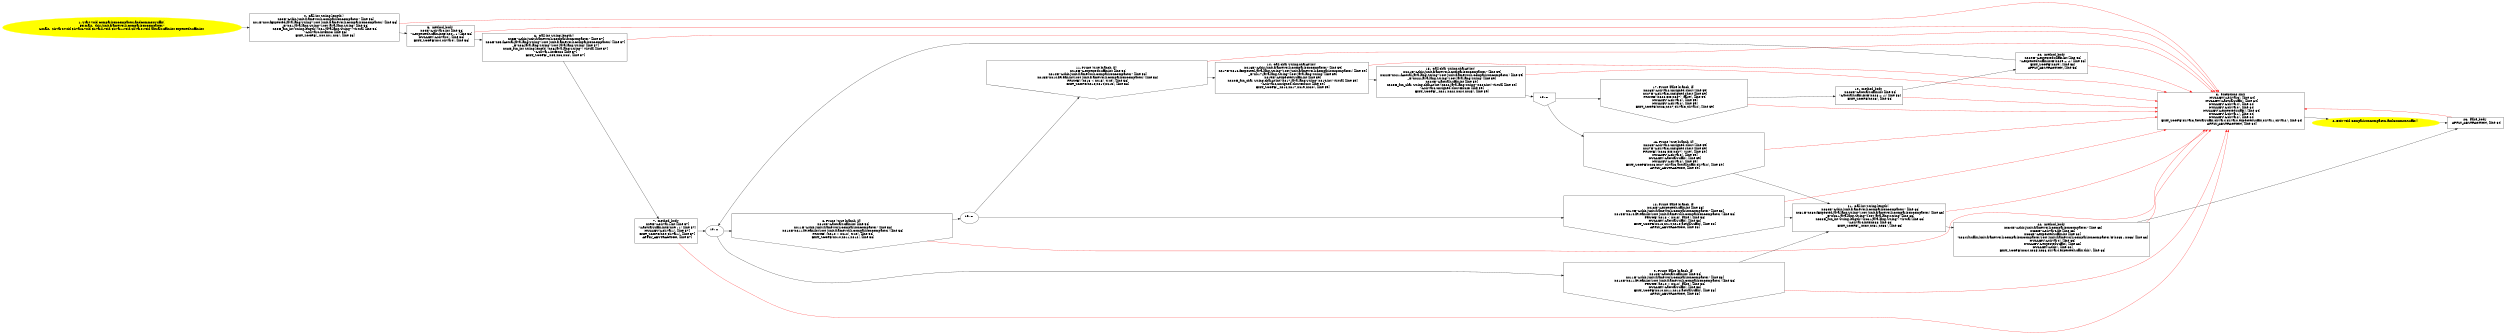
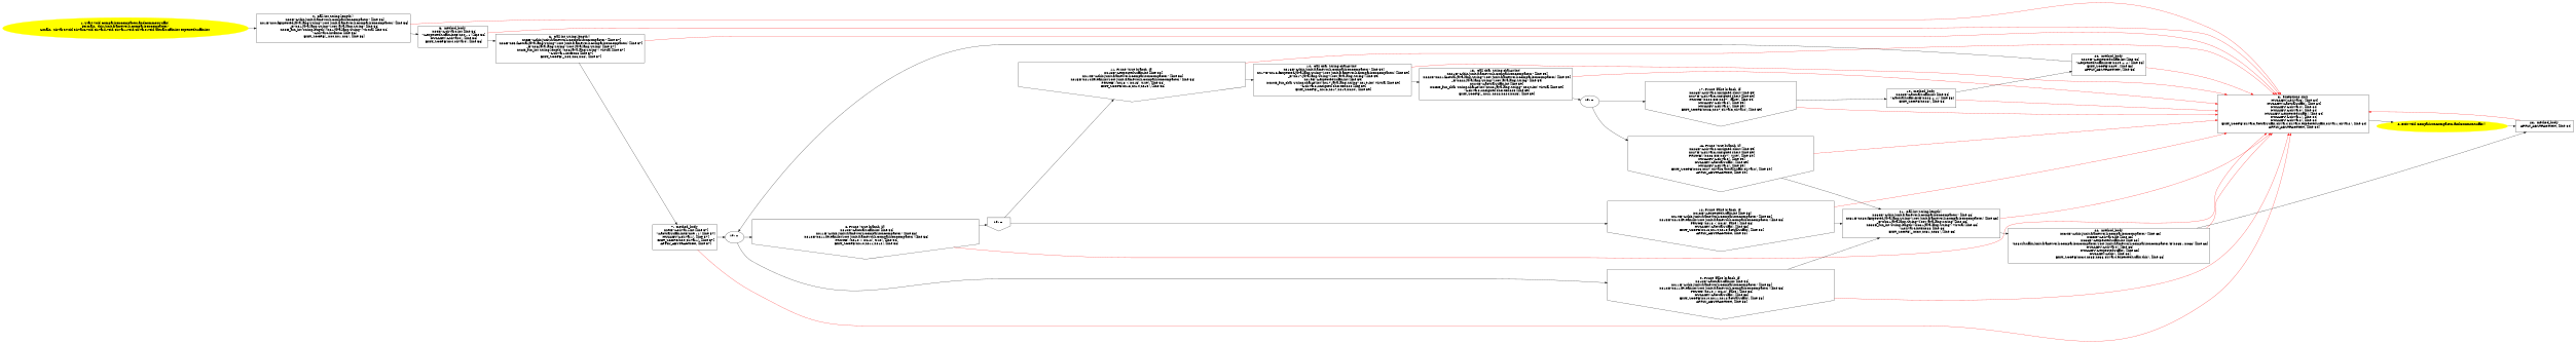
  digraph {
    rankdir=LR
    node [shape=box]
    n1 [color=yellow label="1: Start void ComparisonCompactor.findCommonSuffix()\nFormals:  this:junit.framework.ComparisonCompactor*\nLocals:  $irvar4:void $irvar3:void $irvar2:void $irvar1:void $irvar0:void actualSuffix:int expectedSuffix:int \n  " style=filled shape=""]
    n2 [label="4:  Call int String.length() \n   n$0=*&this:junit.framework.ComparisonCompactor* [line 56]\n  n$1=*n$0.fExpected:java.lang.String*(root junit.framework.ComparisonCompactor) [line 56]\n  _=*n$1:java.lang.String*(root java.lang.String) [line 56]\n  n$3=_fun_int String.length()(n$1:java.lang.String*) virtual [line 56]\n  *&$irvar0:int=n$3 [line 56]\n  EXIT_SCOPE(_,n$0,n$1,n$3); [line 56]\n "]
    n3 [label="3:  exceptions sink \n   NULLIFY(&$irvar3); [line 64]\n  NULLIFY(&actualSuffix); [line 64]\n  NULLIFY(&$irvar4); [line 64]\n  NULLIFY(&$irvar0); [line 64]\n  NULLIFY(&expectedSuffix); [line 64]\n  NULLIFY(&$irvar1); [line 64]\n  NULLIFY(&$irvar2); [line 64]\n  EXIT_SCOPE($irvar3,actualSuffix,$irvar4,$irvar0,expectedSuffix,$irvar1,$irvar2); [line 64]\n  APPLY_ABSTRACTION; [line 64]\n "]
    n4 [label="5:  method_body \n   n$4=*&$irvar0:int [line 56]\n  *&expectedSuffix:int=(n$4 - 1) [line 56]\n  NULLIFY(&$irvar0); [line 56]\n  EXIT_SCOPE(n$4,$irvar0); [line 56]\n "]
    n5 [color=yellow label="2: Exit void ComparisonCompactor.findCommonSuffix() \n  " style=filled shape=""]
    n6 [label="6:  Call int String.length() \n   n$5=*&this:junit.framework.ComparisonCompactor* [line 57]\n  n$6=*n$5.fActual:java.lang.String*(root junit.framework.ComparisonCompactor) [line 57]\n  _=*n$6:java.lang.String*(root java.lang.String) [line 57]\n  n$8=_fun_int String.length()(n$6:java.lang.String*) virtual [line 57]\n  *&$irvar1:int=n$8 [line 57]\n  EXIT_SCOPE(_,n$5,n$6,n$8); [line 57]\n "]
-   n7 [label="23:  false_body \n   APPLY_ABSTRACTION; [line 64]\n "]
+   n7 [label="23:  method_body \n   APPLY_ABSTRACTION; [line 64]\n "]
    n8 [label="7:  method_body \n   n$9=*&$irvar1:int [line 57]\n  *&actualSuffix:int=(n$9 - 1) [line 57]\n  NULLIFY(&$irvar1); [line 57]\n  EXIT_SCOPE(n$9,$irvar1); [line 57]\n  APPLY_ABSTRACTION; [line 57]\n "]
    n9 [label="10: + \n  " shape=""]
    n10 [label="8: Prune (true branch, if) \n   n$10=*&actualSuffix:int [line 58]\n  n$11=*&this:junit.framework.ComparisonCompactor* [line 58]\n  n$12=*n$11.fPrefix:int(root junit.framework.ComparisonCompactor) [line 58]\n  PRUNE(!(n$10 < n$12), true); [line 58]\n  EXIT_SCOPE(n$10,n$11,n$12); [line 58]\n " shape=invhouse]
    n11 [label="9: Prune (false branch, if) \n   n$10=*&actualSuffix:int [line 58]\n  n$11=*&this:junit.framework.ComparisonCompactor* [line 58]\n  n$12=*n$11.fPrefix:int(root junit.framework.ComparisonCompactor) [line 58]\n  PRUNE((n$10 < n$12), false); [line 58]\n  NULLIFY(&actualSuffix); [line 58]\n  EXIT_SCOPE(n$10,n$11,n$12,actualSuffix); [line 58]\n  APPLY_ABSTRACTION; [line 58]\n " shape=invhouse]
-   n12 [label="13: + \n  " shape=""]
+   n12 [label="13: + \n  " shape=invhouse]
    n13 [label="21:  Call int String.length() \n   n$30=*&this:junit.framework.ComparisonCompactor* [line 63]\n  n$31=*n$30.fExpected:java.lang.String*(root junit.framework.ComparisonCompactor) [line 63]\n  _=*n$31:java.lang.String*(root java.lang.String) [line 63]\n  n$33=_fun_int String.length()(n$31:java.lang.String*) virtual [line 63]\n  *&$irvar4:int=n$33 [line 63]\n  EXIT_SCOPE(_,n$30,n$31,n$33); [line 63]\n "]
    n14 [label="11: Prune (true branch, if) \n   n$13=*&expectedSuffix:int [line 58]\n  n$14=*&this:junit.framework.ComparisonCompactor* [line 58]\n  n$15=*n$14.fPrefix:int(root junit.framework.ComparisonCompactor) [line 58]\n  PRUNE(!(n$13 < n$15), true); [line 58]\n  EXIT_SCOPE(n$13,n$14,n$15); [line 58]\n " shape=invhouse]
    n15 [label="12: Prune (false branch, if) \n   n$13=*&expectedSuffix:int [line 58]\n  n$14=*&this:junit.framework.ComparisonCompactor* [line 58]\n  n$15=*n$14.fPrefix:int(root junit.framework.ComparisonCompactor) [line 58]\n  PRUNE((n$13 < n$15), false); [line 58]\n  NULLIFY(&actualSuffix); [line 58]\n  EXIT_SCOPE(n$13,n$14,n$15,actualSuffix); [line 58]\n  APPLY_ABSTRACTION; [line 58]\n " shape=invhouse]
    n16 [label="14:  Call char String.charAt(int) \n   n$16=*&this:junit.framework.ComparisonCompactor* [line 59]\n  n$17=*n$16.fExpected:java.lang.String*(root junit.framework.ComparisonCompactor) [line 59]\n  _=*n$17:java.lang.String*(root java.lang.String) [line 59]\n  n$19=*&expectedSuffix:int [line 59]\n  n$20=_fun_char String.charAt(int)(n$17:java.lang.String*,n$19:int) virtual [line 59]\n  *&$irvar2:unsigned short=n$20 [line 59]\n  EXIT_SCOPE(_,n$16,n$17,n$19,n$20); [line 59]\n "]
    n17 [label="22:  method_body \n   n$34=*&this:junit.framework.ComparisonCompactor* [line 63]\n  n$35=*&$irvar4:int [line 63]\n  n$36=*&expectedSuffix:int [line 63]\n  *n$34.fSuffix:junit.framework.ComparisonCompactor(root junit.framework.ComparisonCompactor)=(n$35 - n$36) [line 63]\n  NULLIFY(&$irvar4); [line 63]\n  NULLIFY(&expectedSuffix); [line 63]\n  NULLIFY(&this); [line 63]\n  EXIT_SCOPE(n$34,n$35,n$36,$irvar4,expectedSuffix,this); [line 63]\n "]
    n18 [label="15:  Call char String.charAt(int) \n   n$21=*&this:junit.framework.ComparisonCompactor* [line 59]\n  n$22=*n$21.fActual:java.lang.String*(root junit.framework.ComparisonCompactor) [line 59]\n  _=*n$22:java.lang.String*(root java.lang.String) [line 59]\n  n$24=*&actualSuffix:int [line 59]\n  n$25=_fun_char String.charAt(int)(n$22:java.lang.String*,n$24:int) virtual [line 59]\n  *&$irvar3:unsigned short=n$25 [line 59]\n  EXIT_SCOPE(_,n$21,n$22,n$24,n$25); [line 59]\n "]
-   n19 [label="18: + \n  " shape=invhouse]
+   n19 [label="18: + \n  " shape=""]
    n20 [label="16: Prune (true branch, if) \n   n$26=*&$irvar2:unsigned short [line 59]\n  n$27=*&$irvar3:unsigned short [line 59]\n  PRUNE(!(n$26 == n$27), true); [line 59]\n  NULLIFY(&$irvar3); [line 59]\n  NULLIFY(&actualSuffix); [line 59]\n  NULLIFY(&$irvar2); [line 59]\n  EXIT_SCOPE(n$26,n$27,$irvar3,actualSuffix,$irvar2); [line 59]\n  APPLY_ABSTRACTION; [line 59]\n " shape=invhouse]
    n21 [label="17: Prune (false branch, if) \n   n$26=*&$irvar2:unsigned short [line 59]\n  n$27=*&$irvar3:unsigned short [line 59]\n  PRUNE((n$26 == n$27), false); [line 59]\n  NULLIFY(&$irvar3); [line 59]\n  NULLIFY(&$irvar2); [line 59]\n  EXIT_SCOPE(n$26,n$27,$irvar3,$irvar2); [line 59]\n " shape=invhouse]
    n22 [label="19:  method_body \n   n$28=*&actualSuffix:int [line 58]\n  *&actualSuffix:int=(n$28 + -1) [line 58]\n  EXIT_SCOPE(n$28); [line 58]\n "]
    n23 [label="20:  method_body \n   n$29=*&expectedSuffix:int [line 58]\n  *&expectedSuffix:int=(n$29 + -1) [line 58]\n  EXIT_SCOPE(n$29); [line 58]\n  APPLY_ABSTRACTION; [line 58]\n "]
    n1 -> n2
    n2 -> n3 [color=red]
    n2 -> n4
    n3 -> n5
    n4 -> n3 [color=red]
    n4 -> n6
    n5 -> n7
    n6 -> n3 [color=red]
    n6 -> n8
    n7 -> n3 [color=red]
    n8 -> n3 [color=red]
    n8 -> n9
    n9 -> n10
    n9 -> n11
    n10 -> n3 [color=red]
    n10 -> n12
    n11 -> n3 [color=red]
    n11 -> n13
    n12 -> n14
    n12 -> n15
    n13 -> n3 [color=red]
    n13 -> n17
    n14 -> n3 [color=red]
    n14 -> n16
    n15 -> n3 [color=red]
    n15 -> n13
    n16 -> n3 [color=red]
    n16 -> n18
    n17 -> n3 [color=red]
    n17 -> n7
    n18 -> n3 [color=red]
    n18 -> n19
    n19 -> n20
    n19 -> n21
    n20 -> n3 [color=red]
    n20 -> n13
    n21 -> n3 [color=red]
    n21 -> n22
    n22 -> n3 [color=red]
    n22 -> n23
    n23 -> n3 [color=red]
    n23 -> n9
  }
